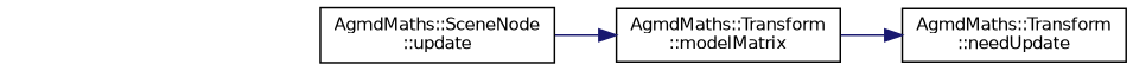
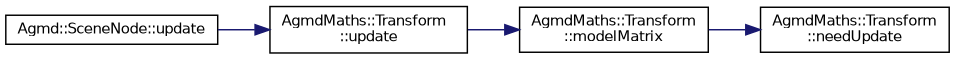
  digraph {
    rankdir=LR
    node [color=black fillcolor=white fontname=Helvetica fontsize=10 shape=record style=filled]
    edge [color=midnightblue fontname=Helvetica fontsize=10 labelfontname=Helvetica labelfontsize=10 style=solid]
-   n2 [height=0.2 label="AgmdMaths::SceneNode\l::update" width=0.4]
+   n1 [height=0.2 label="Agmd::SceneNode::update" width=0.4]
+   n2 [height=0.2 label="AgmdMaths::Transform\l::update" width=0.4]
    n3 [height=0.2 label="AgmdMaths::Transform\l::needUpdate" width=0.4]
    n4 [height=0.2 label="AgmdMaths::Transform\l::modelMatrix" width=0.4]
+   n1 -> n2
    n2 -> n4
    n4 -> n3
  }
